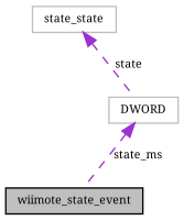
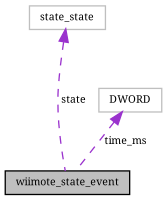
  digraph {
    fontname="Noto Serif"
    node [color=grey75 fontname="Noto Serif" fontsize=8 shape=record]
    edge [color=darkorchid3 dir=back fontname="Noto Serif" fontsize=8 labelfontname="FreeSans.ttf" labelfontsize=8 style=dashed]
    n1 [color=black fillcolor=grey75 fontcolor=black height=0.2 label=wiimote_state_event style=filled width=0.4]
    n2 [height=0.2 label=state_state width=0.4]
    n3 [height=0.2 label=DWORD width=0.4]
-   n2 -> n3 [label=" state"]
-   n3 -> n1 [label=" state_ms"]
+   n2 -> n1 [label=" state"]
+   n3 -> n1 [label=" time_ms"]
  }
